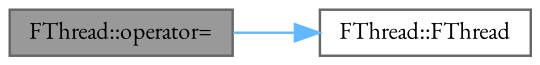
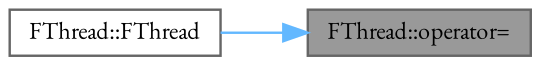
  digraph {
    rankdir=LR
    fontname="EB Garamond"
    node [fontname="EB Garamond" fontsize=10 shape=box style=filled]
    n1 [color=gray40 fillcolor=grey60 fontcolor=black height=0.2 label="FThread::operator=" width=0.4]
    n2 [color=grey40 fillcolor=white height=0.2 label="FThread::FThread" width=0.4]
-   n1 -> n2 [color=steelblue1 fontname="EB Garamond" fontsize=10 labelfontname=Helvetica labelfontsize=10 style=solid]
+   n2 -> n1 [color=steelblue1 fontname="EB Garamond" fontsize=10 labelfontname=Helvetica labelfontsize=10 style=solid]
  }
